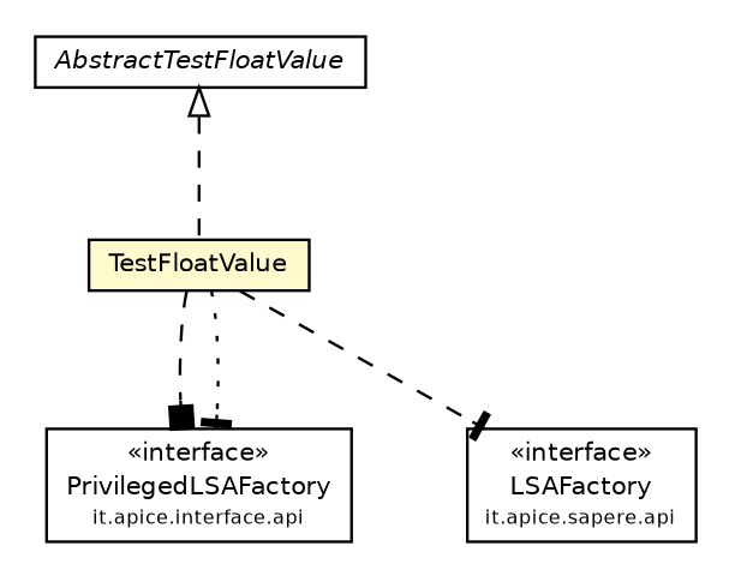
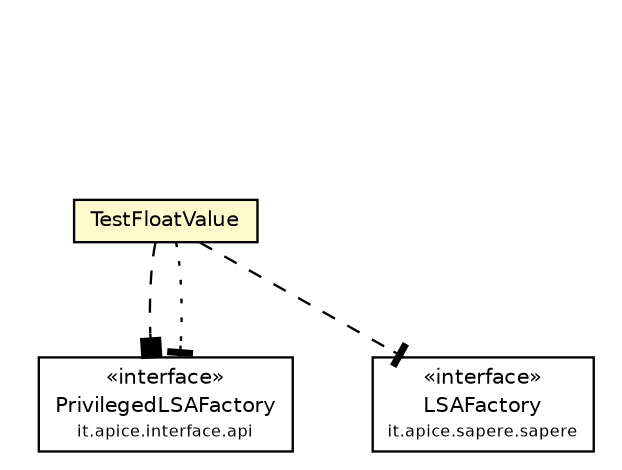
  digraph {
    node [fontcolor=black fontname=Helvetica fontsize=9.0 shape=plaintext]
    edge [arrowhead=tee color=black fontcolor=black fontname=Helvetica fontsize=10.0 headport=p labelfontname=Helvetica labelfontsize=10 style=dashed tailport=p]
    n1 [label=<<table border="0" cellborder="1" cellspacing="0" cellpadding="2" port="p" bgcolor="lemonChiffon" href="./TestFloatValue.html"> 		<tr><td><table border="0" cellspacing="0" cellpadding="1"> 			<tr><td> TestFloatValue </td></tr> 		</table></td></tr> 		</table>>]
    n2 [label=<<table border="0" cellborder="1" cellspacing="0" cellpadding="2" port="p" href="http://java.sun.com/j2se/1.4.2/docs/api/it/apice/sapere/api/PrivilegedLSAFactory.html"> 		<tr><td><table border="0" cellspacing="0" cellpadding="1"> 			<tr><td> &laquo;interface&raquo; </td></tr> 			<tr><td> PrivilegedLSAFactory </td></tr> 			<tr><td><font point-size="7.0"> it.apice.interface.api </font></td></tr> 		</table></td></tr> 		</table>>]
-   n3 [label=<<table border="0" cellborder="1" cellspacing="0" cellpadding="2" port="p" href="http://java.sun.com/j2se/1.4.2/docs/api/it/apice/sapere/api/LSAFactory.html"> 		<tr><td><table border="0" cellspacing="0" cellpadding="1"> 			<tr><td> &laquo;interface&raquo; </td></tr> 			<tr><td> LSAFactory </td></tr> 			<tr><td><font point-size="7.0"> it.apice.sapere.api </font></td></tr> 		</table></td></tr> 		</table>>]
-   n4 [label=<<table border="0" cellborder="1" cellspacing="0" cellpadding="2" port="p" href="http://java.sun.com/j2se/1.4.2/docs/api/it/apice/sapere/api/lsas/values/AbstractTestFloatValue.html"> 		<tr><td><table border="0" cellspacing="0" cellpadding="1"> 			<tr><td><font face="Helvetica-Oblique"> AbstractTestFloatValue </font></td></tr> 		</table></td></tr> 		</table>>]
+   n3 [label=<<table border="0" cellborder="1" cellspacing="0" cellpadding="2" port="p" href="http://java.sun.com/j2se/1.4.2/docs/api/it/apice/sapere/api/LSAFactory.html"> 		<tr><td><table border="0" cellspacing="0" cellpadding="1"> 			<tr><td> &laquo;interface&raquo; </td></tr> 			<tr><td> LSAFactory </td></tr> 			<tr><td><font point-size="7.0"> it.apice.sapere.sapere </font></td></tr> 		</table></td></tr> 		</table>>]
    n1 -> n2 [arrowhead=box]
    n1 -> n2 [style=dotted]
    n1 -> n3
-   n4 -> n1 [arrowtail=empty dir=back fontsize=10 arrowhead="" color="" fontcolor=""]
  }
